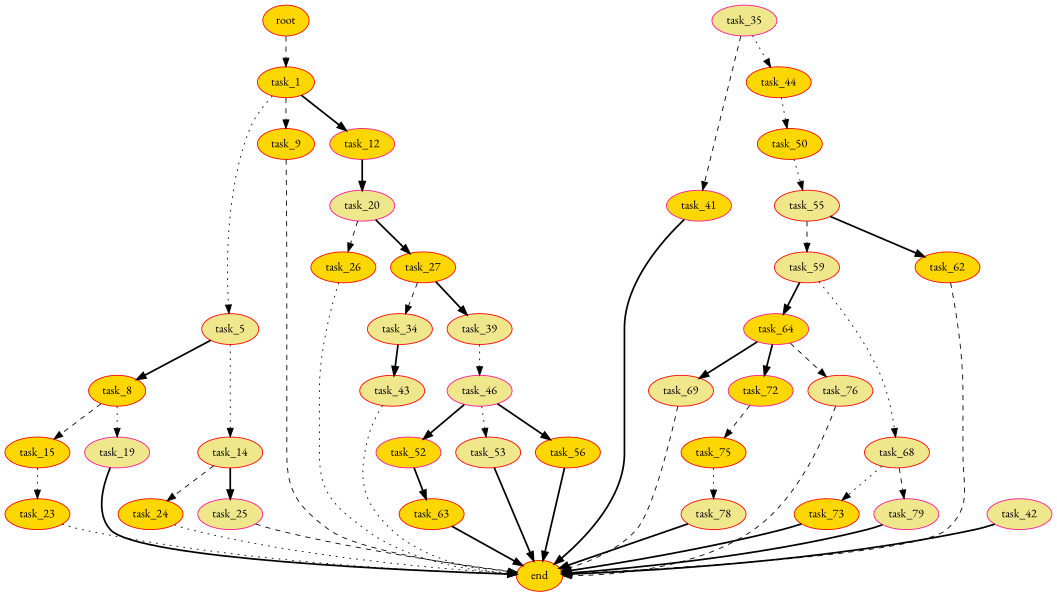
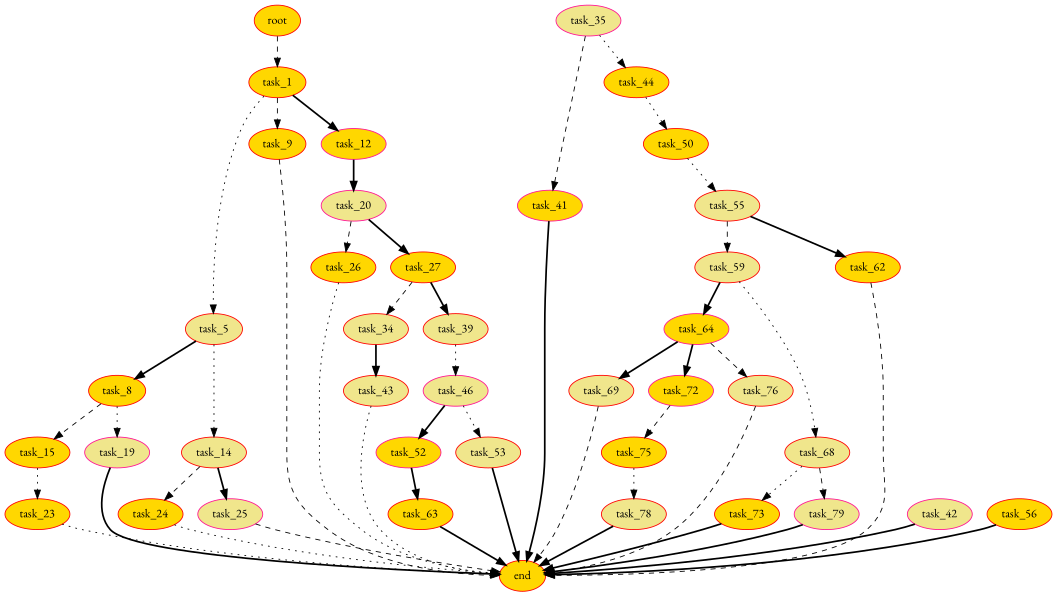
  digraph {
    fontname="EB Garamond"
    node [color=red fillcolor=gold fontname="EB Garamond" style=filled]
    edge [fontname="EB Garamond" style=bold]
    root
    task_1
    task_5 [fillcolor=khaki]
    task_9
    task_12 [color=deeppink]
    task_8
    task_14 [fillcolor=khaki]
    end
    task_20 [color=deeppink fillcolor=khaki]
    task_15
    task_19 [color=deeppink fillcolor=khaki]
    task_24
    task_25 [color=deeppink fillcolor=khaki]
    task_23
    task_26
    task_27
    task_34 [fillcolor=khaki]
    task_39 [fillcolor=khaki]
    task_43 [fillcolor=khaki]
    task_46 [color=deeppink fillcolor=khaki]
    task_35 [color=deeppink fillcolor=khaki]
    task_41 [color=deeppink]
    task_44
    task_42 [color=deeppink fillcolor=khaki]
    task_50
    task_52 [color=deeppink]
    task_53 [fillcolor=khaki]
    task_56
    task_55 [fillcolor=khaki]
    task_63
    task_59 [fillcolor=khaki]
    task_62
    task_64 [color=deeppink]
    task_68 [fillcolor=khaki]
    task_69 [fillcolor=khaki]
    task_72 [color=deeppink]
    task_76 [fillcolor=khaki]
    task_73
    task_79 [color=deeppink fillcolor=khaki]
    task_75
    task_78 [fillcolor=khaki]
    root -> task_1 [style=dashed]
    task_1 -> task_5 [style=dotted]
    task_1 -> task_9 [style=dashed]
    task_1 -> task_12
    task_5 -> task_8
    task_5 -> task_14 [style=dotted]
    task_9 -> end [style=dashed]
    task_12 -> task_20
    task_8 -> task_15 [style=dashed]
    task_8 -> task_19 [style=dotted]
    task_14 -> task_24 [style=dashed]
    task_14 -> task_25
    task_20 -> task_26 [style=dashed]
    task_20 -> task_27
    task_15 -> task_23 [style=dotted]
    task_19 -> end
    task_24 -> end [style=dotted]
    task_25 -> end [style=dashed]
    task_23 -> end [style=dotted]
    task_26 -> end [style=dotted]
    task_27 -> task_34 [style=dashed]
    task_27 -> task_39
    task_34 -> task_43
    task_39 -> task_46 [style=dotted]
    task_43 -> end [style=dotted]
    task_46 -> task_52
    task_46 -> task_53 [style=dotted]
-   task_46 -> task_56
    task_35 -> task_41 [style=dashed]
    task_35 -> task_44 [style=dotted]
    task_41 -> end
    task_44 -> task_50 [style=dotted]
    task_42 -> end
    task_50 -> task_55 [style=dotted]
    task_52 -> task_63
    task_53 -> end
    task_56 -> end
    task_55 -> task_59 [style=dashed]
    task_55 -> task_62
    task_63 -> end
    task_59 -> task_64
    task_59 -> task_68 [style=dotted]
    task_62 -> end [style=dashed]
    task_64 -> task_69
    task_64 -> task_72
    task_64 -> task_76 [style=dashed]
    task_68 -> task_73 [style=dotted]
    task_68 -> task_79 [style=dashed]
    task_69 -> end [style=dashed]
    task_72 -> task_75 [style=dashed]
    task_76 -> end [style=dashed]
    task_73 -> end
    task_79 -> end
    task_75 -> task_78 [style=dotted]
    task_78 -> end
  }
